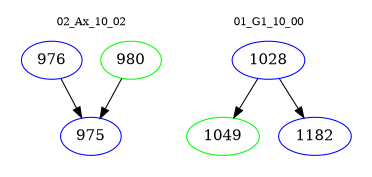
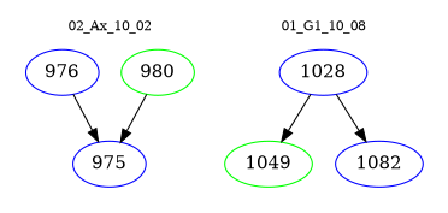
  digraph {
    node [color=blue]
    edge [color=black]
    n1 [color=green label=980]
    n2 [label=975]
    n3 [label=976]
    n4 [color=green label=1049]
    n5 [label=1028]
-   n6 [label=1182]
+   n6 [label=1082]
    subgraph cluster_1 {
      color=white
      fontsize=10
      label="02_Ax_10_02"
      n1
      n2
      n3
    }
    subgraph cluster_2 {
      color=white
      fontsize=10
-     label="01_G1_10_00"
+     label="01_G1_10_08"
      n4
      n5
      n6
    }
    n1 -> n2
    n3 -> n2
    n5 -> n4
    n5 -> n6
  }
